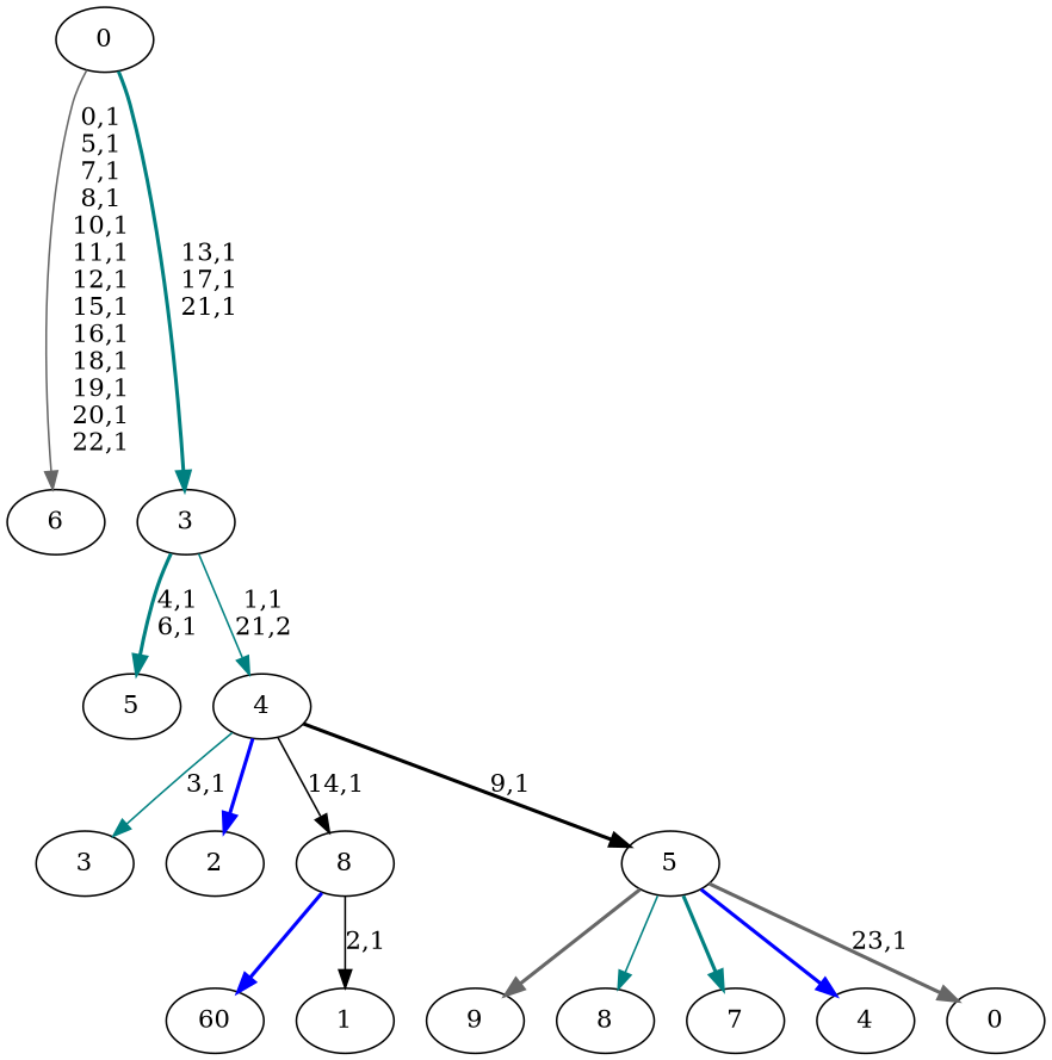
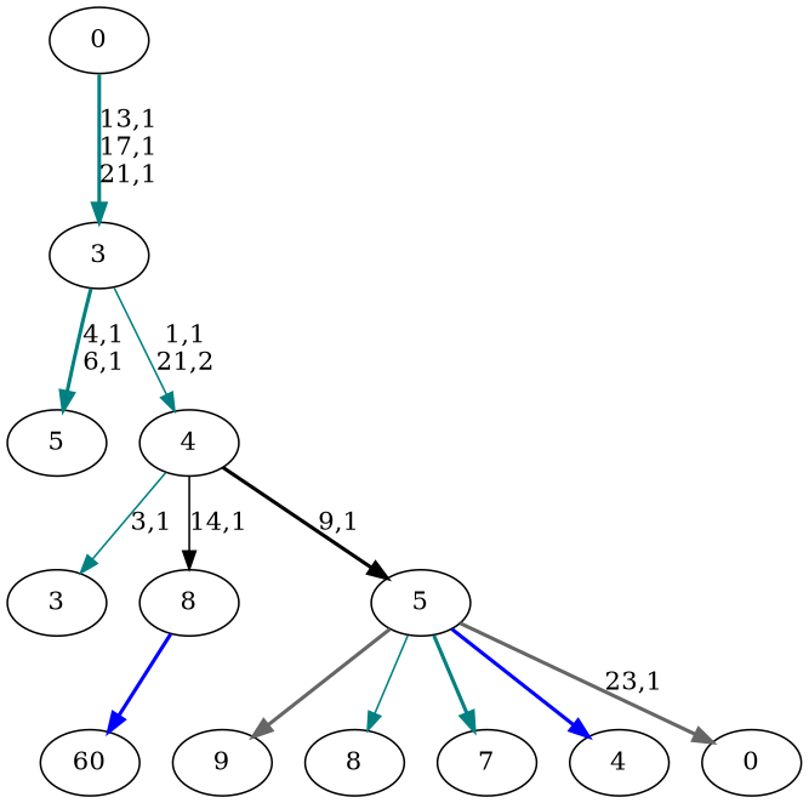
  digraph {
    edge [color=teal style=bold]
    n1 [label=60]
    n2 [label=9]
    n3 [label=8]
    n4 [label=7]
-   n5 [label=6]
    n6 [label=5]
    n7 [label=4]
    n8 [label=3]
-   n9 [label=2]
-   n10 [label=1]
    8
    n12 [label=0]
    5
    4
    3
    0
    8 -> n1 [color=blue]
-   8 -> n10 [color=black label="2,1" style=solid]
    5 -> n2 [color=gray40]
    5 -> n3 [style=solid]
    5 -> n4
    5 -> n7 [color=blue]
    5 -> n12 [color=gray40 label="23,1"]
    4 -> n8 [label="3,1" style=solid]
-   4 -> n9 [color=blue]
    4 -> 8 [color=black label="14,1" style=solid]
    4 -> 5 [color=black label="9,1"]
    3 -> n6 [label="4,1\n6,1"]
    3 -> 4 [label="1,1\n21,2" style=solid]
-   0 -> n5 [color=gray40 label="0,1\n5,1\n7,1\n8,1\n10,1\n11,1\n12,1\n15,1\n16,1\n18,1\n19,1\n20,1\n22,1" style=solid]
    0 -> 3 [label="13,1\n17,1\n21,1"]
  }
